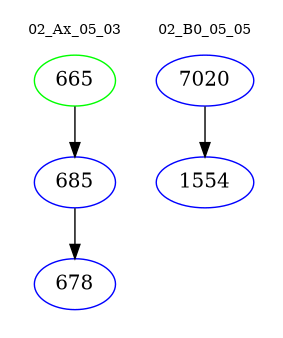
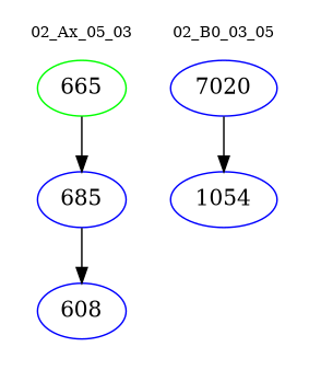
  digraph {
    node [color=blue]
    edge [color=black]
    n1 [color=green label=665]
    n2 [label=685]
-   n3 [label=678]
+   n3 [label=608]
    n4 [label=7020]
-   n5 [label=1554]
+   n5 [label=1054]
    subgraph cluster_1 {
      color=white
      fontsize=10
      label="02_Ax_05_03"
      n1
      n2
      n3
    }
    subgraph cluster_2 {
      color=white
      fontsize=10
-     label="02_B0_05_05"
+     label="02_B0_03_05"
      n4
      n5
    }
    n1 -> n2
    n2 -> n3
    n4 -> n5
  }
